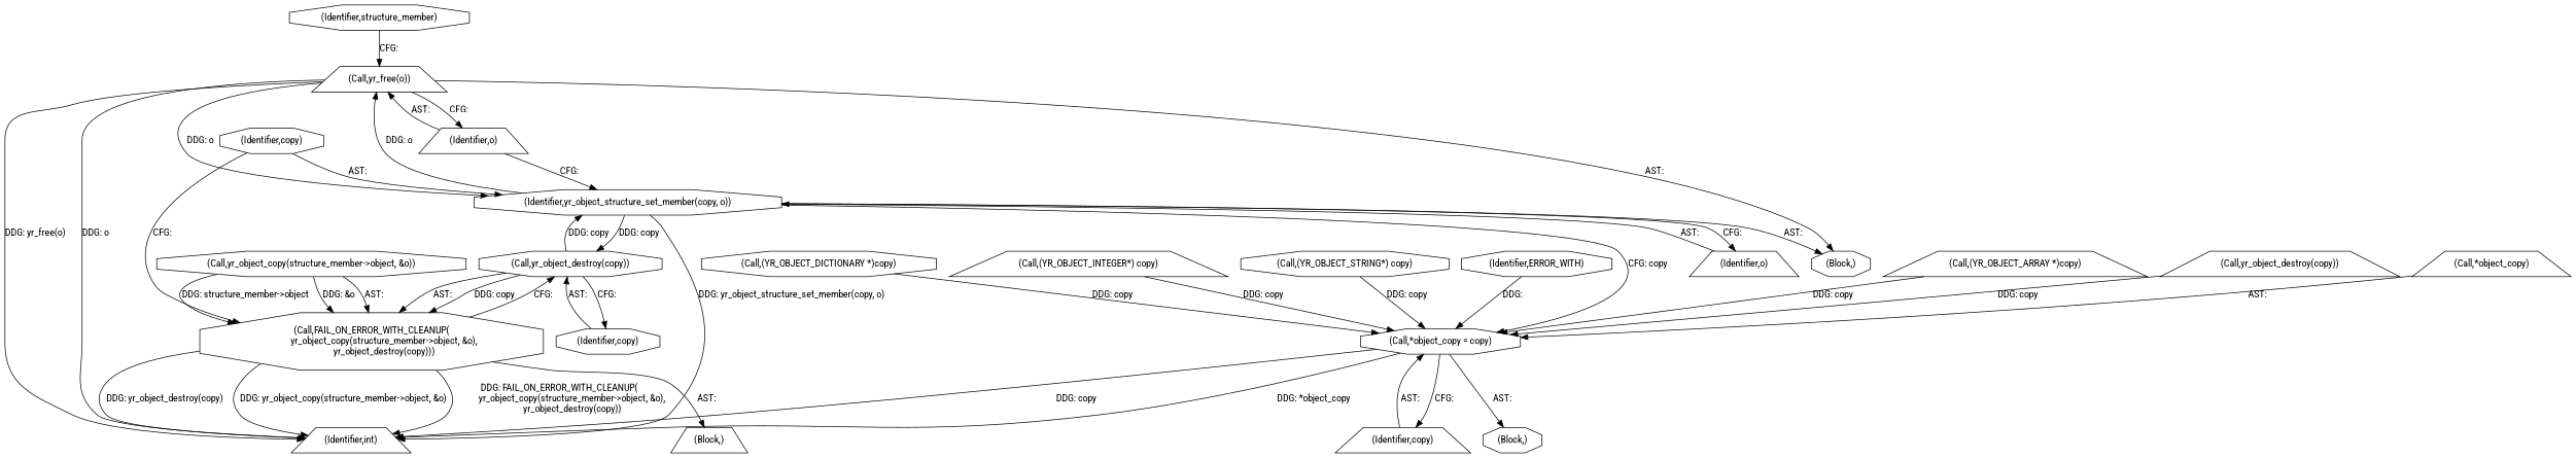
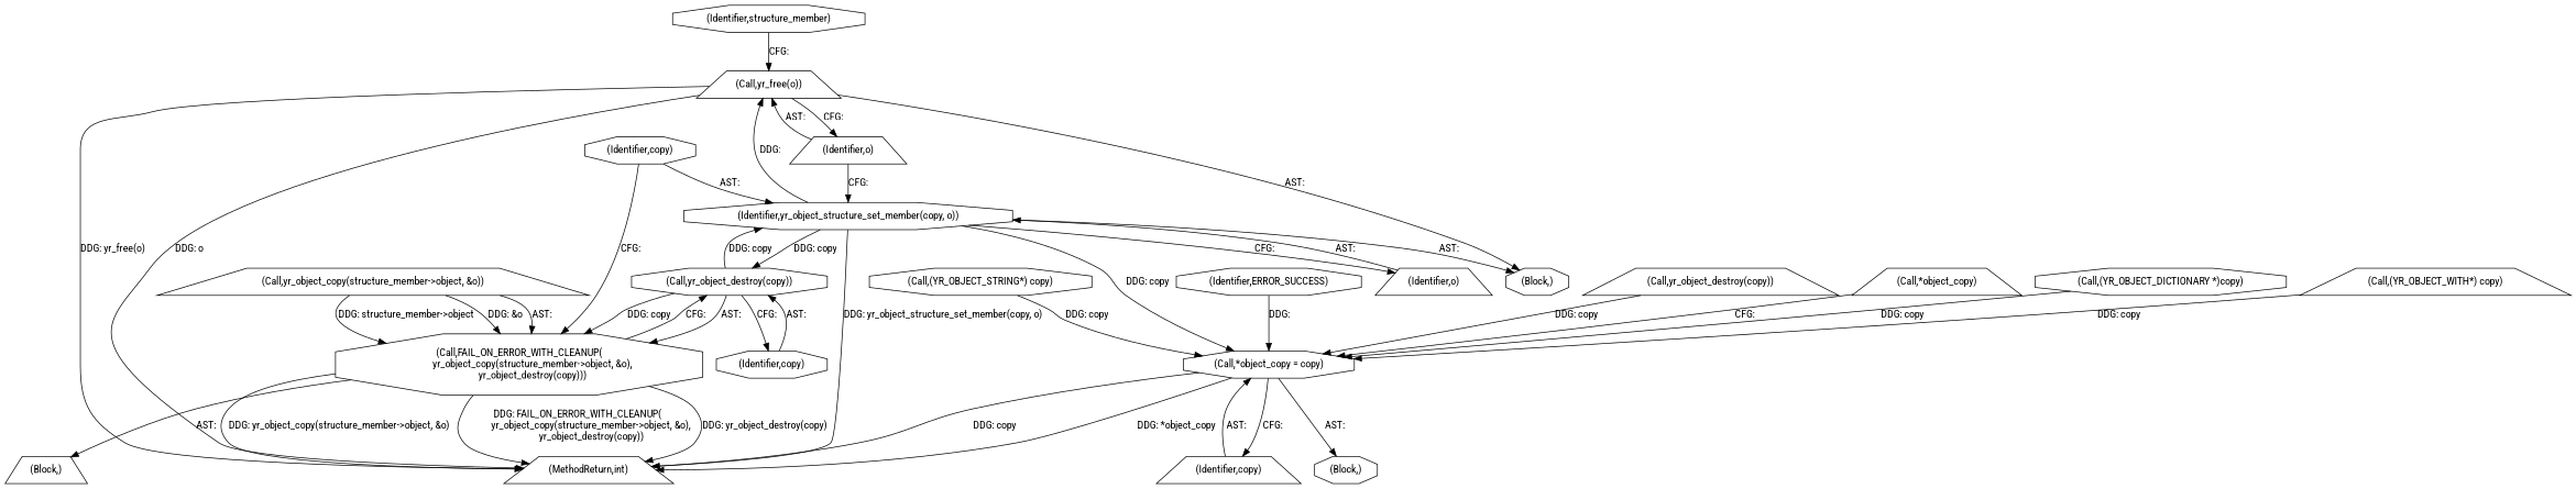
  digraph {
    fontname="Roboto Condensed"
    node [fontname="Roboto Condensed" shape=octagon]
    edge [fontname="Roboto Condensed"]
    n1 [label="(Call,yr_free(o))" shape=trapezium]
    n2 [label="(Identifier,yr_object_structure_set_member(copy, o))"]
    n3 [label="(Identifier,o)" shape=trapezium]
-   n4 [label="(Identifier,int)" shape=trapezium]
+   n4 [label="(MethodReturn,int)" shape=trapezium]
    n5 [label="(Block,)"]
    n6 [label="(Call,yr_object_destroy(copy))"]
    n7 [label="(Call,*object_copy = copy)"]
    n8 [label="(Identifier,o)" shape=trapezium]
    n9 [label="(Call,FAIL_ON_ERROR_WITH_CLEANUP(\n            yr_object_copy(structure_member->object, &o),\n            yr_object_destroy(copy)))"]
    n10 [label="(Identifier,copy)"]
    n11 [label="(Block,)"]
    n12 [label="(Identifier,copy)" shape=trapezium]
    n13 [label="(Block,)" shape=trapezium]
-   n14 [label="(Call,(YR_OBJECT_ARRAY *)copy)" shape=trapezium]
    n15 [label="(Call,yr_object_destroy(copy))" shape=trapezium]
    n16 [label="(Identifier,structure_member)"]
    n17 [label="(Identifier,copy)"]
    n18 [label="(Call,*object_copy)" shape=trapezium]
-   n19 [label="(Call,yr_object_copy(structure_member->object, &o))"]
+   n19 [label="(Call,yr_object_copy(structure_member->object, &o))" shape=trapezium]
    n20 [label="(Call,(YR_OBJECT_DICTIONARY *)copy)"]
-   n21 [label="(Call,(YR_OBJECT_INTEGER*) copy)" shape=trapezium]
+   n21 [label="(Call,(YR_OBJECT_WITH*) copy)" shape=trapezium]
    n22 [label="(Call,(YR_OBJECT_STRING*) copy)"]
-   n23 [label="(Identifier,ERROR_WITH)"]
-   n1 -> n2 [label="DDG: o"]
+   n23 [label="(Identifier,ERROR_SUCCESS)"]
    n1 -> n3 [label="CFG: "]
    n1 -> n4 [label="DDG: yr_free(o)"]
    n1 -> n4 [label="DDG: o"]
    n1 -> n5 [label="AST: "]
-   n2 -> n1 [label="DDG: o"]
+   n2 -> n1 [label="DDG: "]
    n2 -> n4 [label="DDG: yr_object_structure_set_member(copy, o)"]
    n2 -> n5 [label="AST: "]
    n2 -> n6 [label="DDG: copy"]
-   n2 -> n7 [label="CFG: copy"]
+   n2 -> n7 [label="DDG: copy"]
    n2 -> n8 [label="CFG: "]
    n3 -> n1 [label="AST: "]
    n3 -> n2 [label="CFG: "]
    n6 -> n2 [label="DDG: copy"]
    n6 -> n9 [label="AST: "]
    n6 -> n9 [label="DDG: copy"]
    n6 -> n10 [label="CFG: "]
    n7 -> n4 [label="DDG: copy"]
    n7 -> n4 [label="DDG: *object_copy"]
    n7 -> n11 [label="AST: "]
    n7 -> n12 [label="CFG: "]
    n8 -> n2 [label="AST: "]
    n9 -> n4 [label="DDG: yr_object_destroy(copy)"]
    n9 -> n4 [label="DDG: yr_object_copy(structure_member->object, &o)"]
    n9 -> n4 [label="DDG: FAIL_ON_ERROR_WITH_CLEANUP(\n            yr_object_copy(structure_member->object, &o),\n            yr_object_destroy(copy))"]
    n9 -> n6 [label="CFG: "]
    n9 -> n13 [label="AST: "]
    n10 -> n6 [label="AST: "]
    n12 -> n7 [label="AST: "]
-   n14 -> n7 [label="DDG: copy"]
    n15 -> n7 [label="DDG: copy"]
    n16 -> n1 [label="CFG: "]
    n17 -> n2 [label="AST: "]
    n17 -> n9 [label="CFG: "]
-   n18 -> n7 [label="AST: "]
+   n18 -> n7 [label="CFG: "]
    n19 -> n9 [label="AST: "]
    n19 -> n9 [label="DDG: structure_member->object"]
    n19 -> n9 [label="DDG: &o"]
    n20 -> n7 [label="DDG: copy"]
    n21 -> n7 [label="DDG: copy"]
    n22 -> n7 [label="DDG: copy"]
    n23 -> n7 [label="DDG: "]
  }
